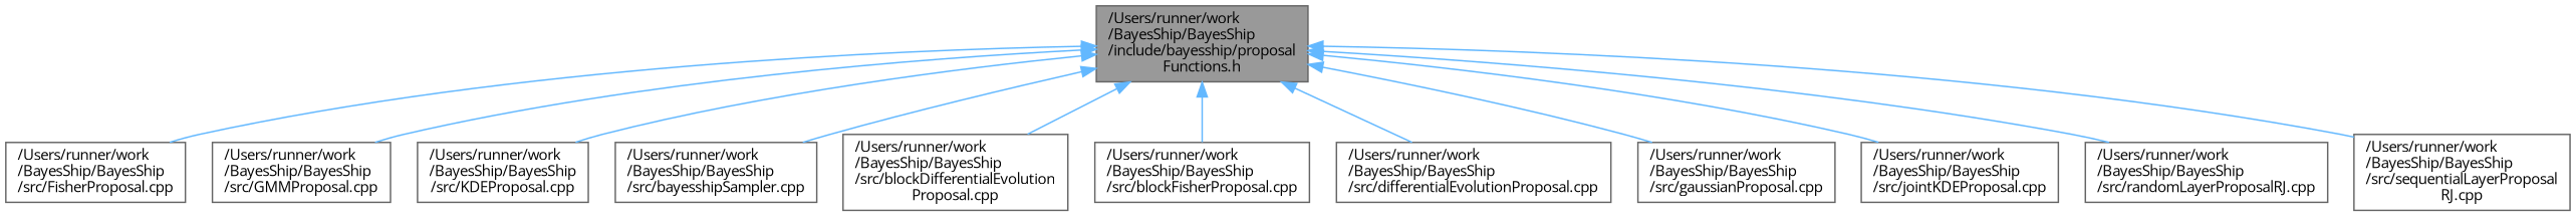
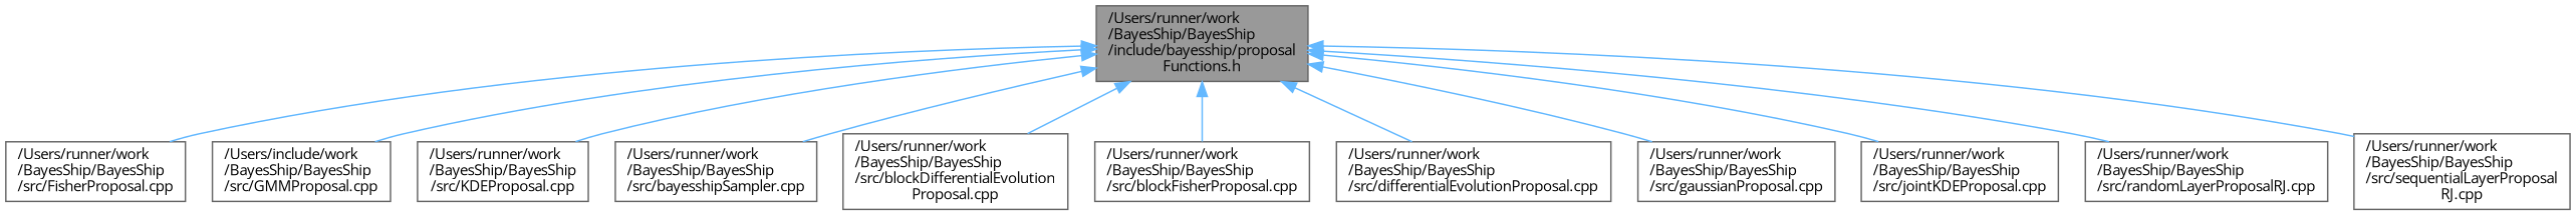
  digraph {
    fontname="Open Sans"
    node [color=grey40 fillcolor=white fontname="Open Sans" fontsize=10 shape=box style=filled]
    edge [color=steelblue1 dir=back fontname="Open Sans" fontsize=10 labelfontname=Helvetica labelfontsize=10 style=solid]
    n1 [color=gray40 fillcolor=grey60 fontcolor=black height=0.2 label="/Users/runner/work\l/BayesShip/BayesShip\l/include/bayesship/proposal\lFunctions.h" width=0.4]
    n2 [height=0.2 label="/Users/runner/work\l/BayesShip/BayesShip\l/src/FisherProposal.cpp" width=0.4]
-   n3 [height=0.2 label="/Users/runner/work\l/BayesShip/BayesShip\l/src/GMMProposal.cpp" width=0.4]
+   n3 [height=0.2 label="/Users/include/work\l/BayesShip/BayesShip\l/src/GMMProposal.cpp" width=0.4]
    n4 [height=0.2 label="/Users/runner/work\l/BayesShip/BayesShip\l/src/KDEProposal.cpp" width=0.4]
    n5 [height=0.2 label="/Users/runner/work\l/BayesShip/BayesShip\l/src/bayesshipSampler.cpp" width=0.4]
    n6 [height=0.2 label="/Users/runner/work\l/BayesShip/BayesShip\l/src/blockDifferentialEvolution\lProposal.cpp" width=0.4]
    n7 [height=0.2 label="/Users/runner/work\l/BayesShip/BayesShip\l/src/blockFisherProposal.cpp" width=0.4]
    n8 [height=0.2 label="/Users/runner/work\l/BayesShip/BayesShip\l/src/differentialEvolutionProposal.cpp" width=0.4]
    n9 [height=0.2 label="/Users/runner/work\l/BayesShip/BayesShip\l/src/gaussianProposal.cpp" width=0.4]
    n10 [height=0.2 label="/Users/runner/work\l/BayesShip/BayesShip\l/src/jointKDEProposal.cpp" width=0.4]
    n11 [height=0.2 label="/Users/runner/work\l/BayesShip/BayesShip\l/src/randomLayerProposalRJ.cpp" width=0.4]
    n12 [height=0.2 label="/Users/runner/work\l/BayesShip/BayesShip\l/src/sequentialLayerProposal\lRJ.cpp" width=0.4]
    n1 -> n2
    n1 -> n3
    n1 -> n4
    n1 -> n5
    n1 -> n6
    n1 -> n7
    n1 -> n8
    n1 -> n9
    n1 -> n10
    n1 -> n11
    n1 -> n12
  }
